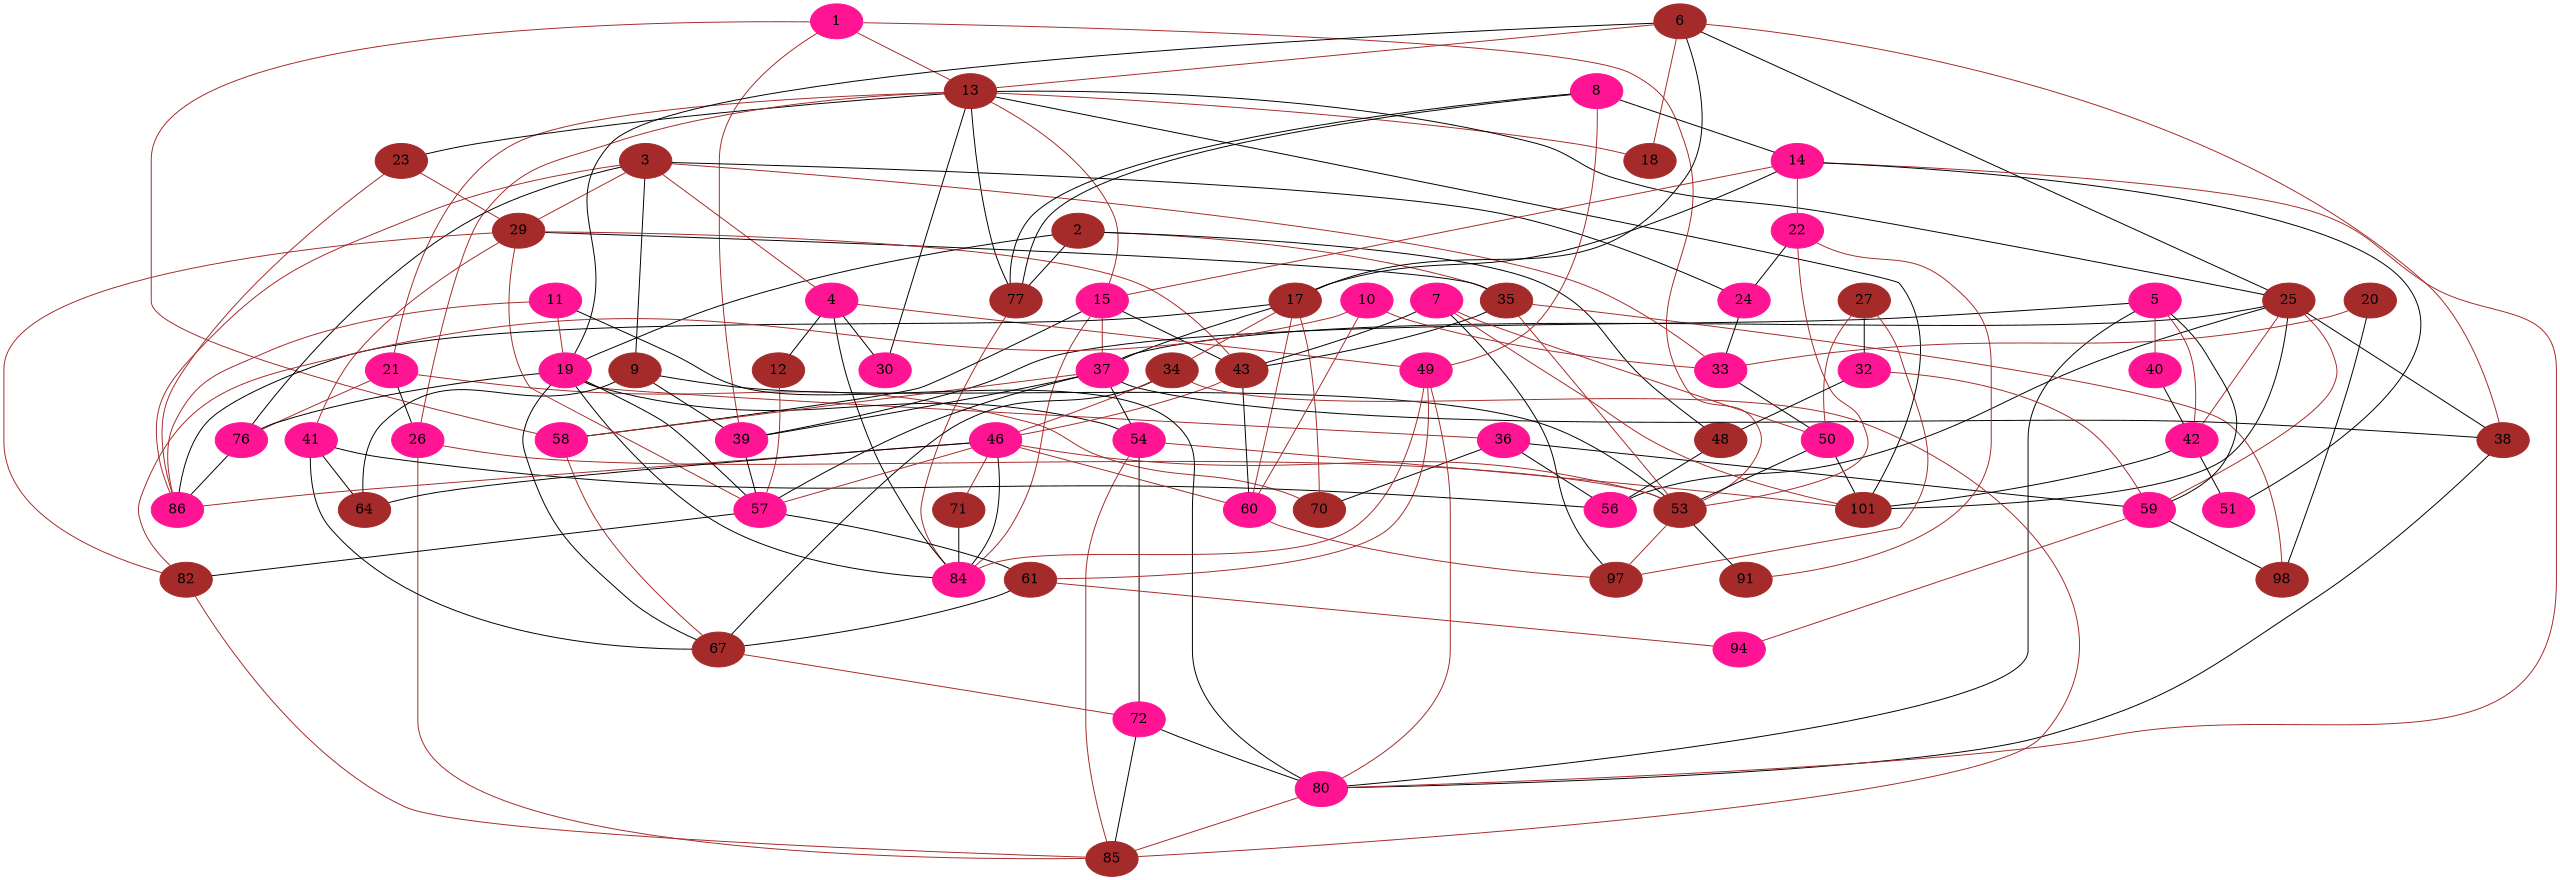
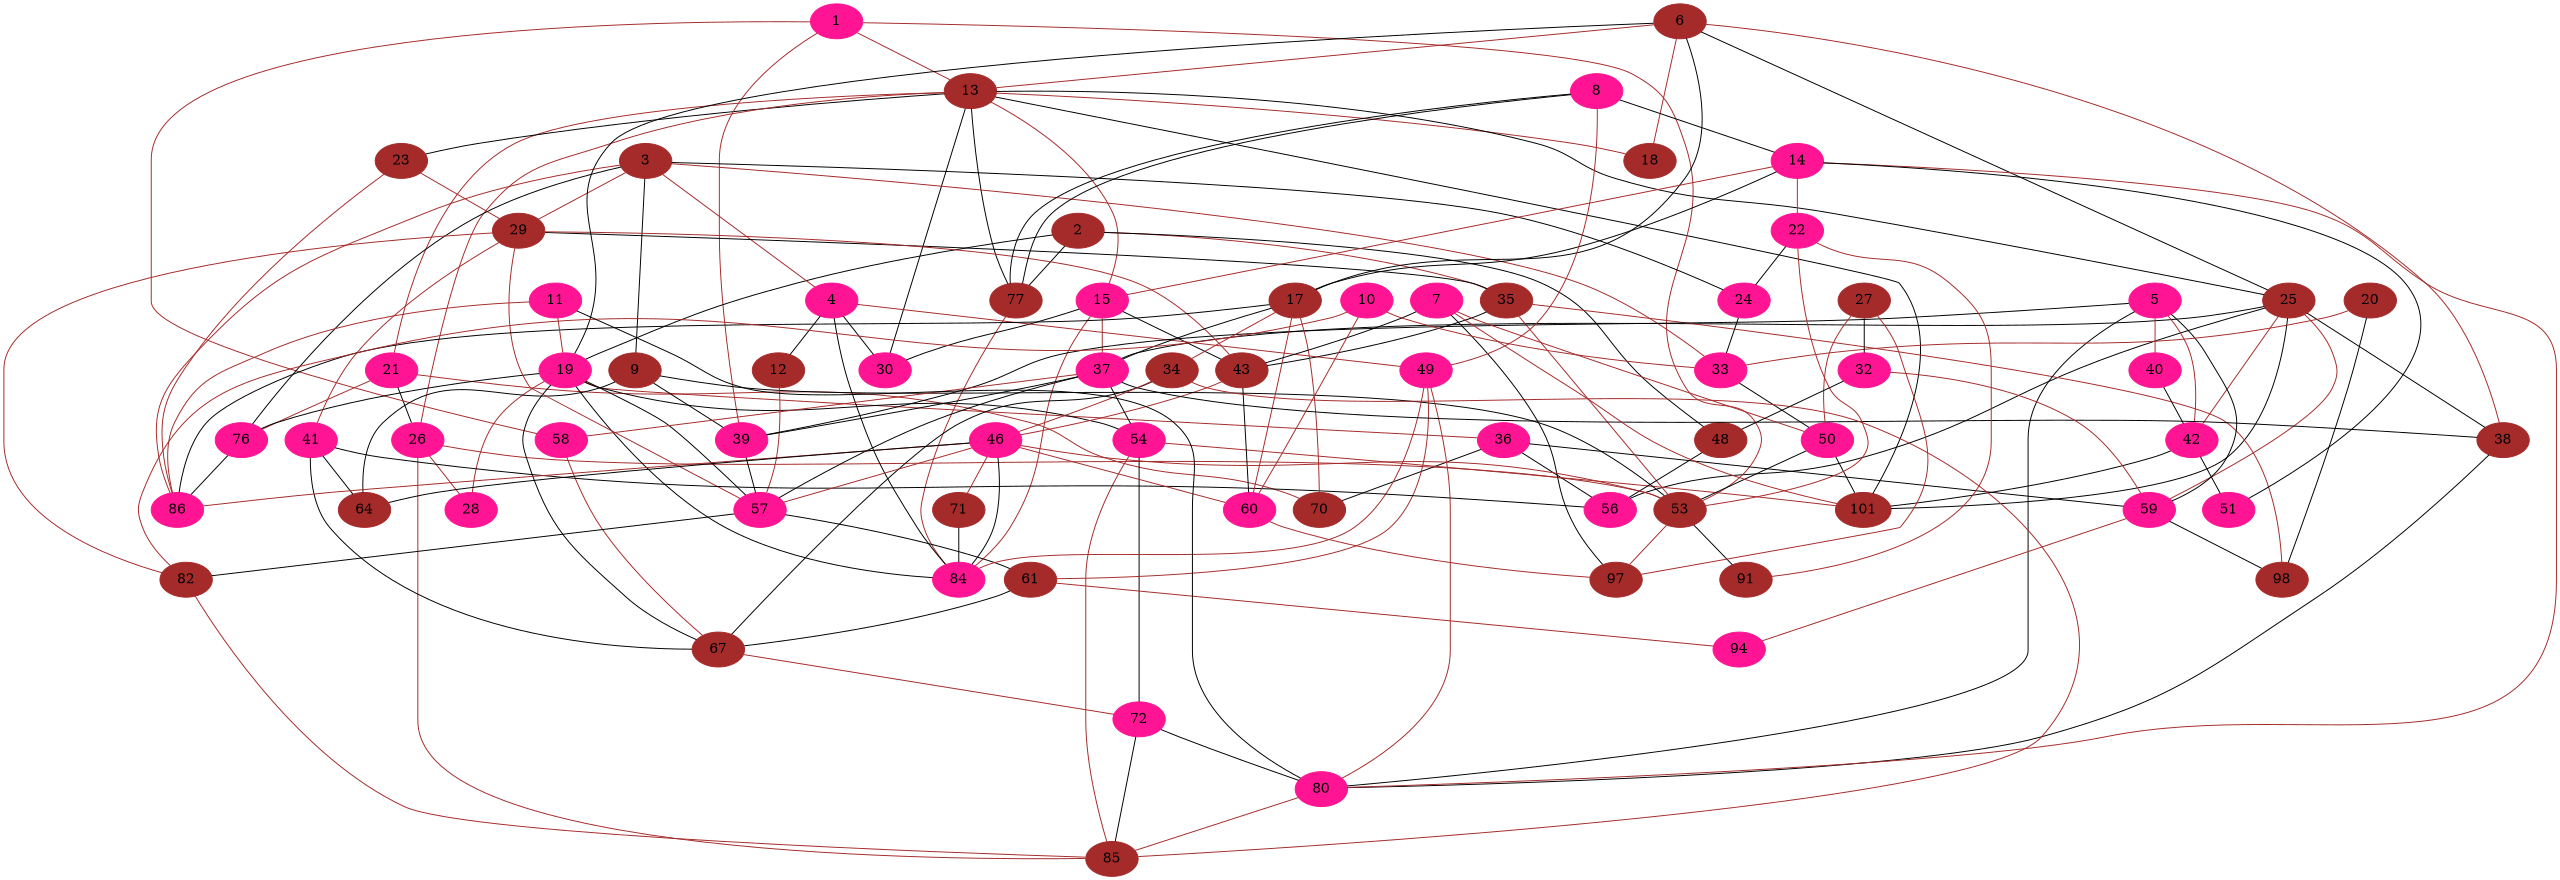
  graph {
    node [color=deeppink style=filled]
    edge [color=black]
    13 [color=brown super="+44"]
    77 [color=brown]
    30
    18 [color=brown]
    25 [color=brown super="+89"]
    101 [color=brown]
    15
    21
    23 [color=brown]
    26 [super="+92"]
    1
    39 [super="+90"]
    53 [color=brown super="+95"]
    58
    57 [super="+81"]
    97 [color=brown]
    91 [color=brown]
    67 [color=brown super="+103"]
    19 [super="+31"]
    76 [super="+87"]
    84 [super="+96"]
+   28
    36
    54 [super="+88"]
    2 [color=brown]
    35 [color=brown]
    48 [color=brown]
    43 [color=brown super="+63"]
    98 [color=brown]
    56
    3 [color=brown super="+47"]
    4 [super="+52"]
    9 [color=brown super="+55"]
    24
    29 [color=brown super="+45"]
    33 [super="+69"]
    86
    12 [color=brown]
    49 [super="+66"]
    64 [color=brown]
    82 [color=brown]
    41
    50 [super="+100"]
    80 [super="+93"]
    61 [color=brown super="+99"]
    5
    40
    42 [super="+83"]
    59 [super="+62"]
    51
    85 [color=brown super="+102"]
    6 [color=brown super="+79"]
    17 [color=brown super="+65"]
    38 [color=brown]
    60
    37 [super="+68"]
    34 [color=brown]
    70 [color=brown]
    7 [super="+78"]
    46 [super="+73"]
    14 [super="+16"]
    22
    8
    94
    10
    11 [super="+74"]
    72
    20 [color=brown]
    27 [color=brown]
    32
    71 [color=brown]
    13 -- 77
    13 -- 30
    13 -- 18 [color=brown]
    13 -- 25
    13 -- 101
    13 -- 15 [color=brown]
    13 -- 21 [color=brown]
    13 -- 23
    13 -- 26 [color=brown]
    77 -- 84 [color=brown]
    25 -- 101
    25 -- 56
    25 -- 42 [color=brown]
    25 -- 59 [color=brown]
    25 -- 38
    25 -- 37
-   15 -- 58
+   15 -- 30
    15 -- 84 [color=brown]
    15 -- 43
    15 -- 37 [color=brown]
    21 -- 26
    21 -- 76 [color=brown]
    21 -- 70 [color=brown]
    23 -- 29 [color=brown]
    23 -- 86 [color=brown]
    26 -- 53 [color=brown]
+   26 -- 28 [color=brown]
    26 -- 85 [color=brown]
    1 -- 13 [color=brown]
    1 -- 39 [color=brown]
    1 -- 53 [color=brown]
    1 -- 58 [color=brown]
    39 -- 57
    53 -- 97 [color=brown]
    53 -- 91
    58 -- 67 [color=brown]
    57 -- 82
    57 -- 61
    67 -- 72 [color=brown]
    19 -- 57
    19 -- 67
    19 -- 76
    19 -- 84
+   19 -- 28 [color=brown]
    19 -- 36 [color=brown]
    19 -- 54
    76 -- 86
    36 -- 56
    36 -- 59
    36 -- 70
    54 -- 101 [color=brown]
    54 -- 85 [color=brown]
    54 -- 72
    2 -- 77
    2 -- 19
    2 -- 35 [color=brown]
    2 -- 48
    35 -- 53 [color=brown]
    35 -- 43
    35 -- 98 [color=brown]
    48 -- 56
    43 -- 60
    43 -- 46 [color=brown]
    3 -- 76
    3 -- 4 [color=brown]
    3 -- 9
    3 -- 24
    3 -- 29 [color=brown]
    3 -- 33 [color=brown]
    3 -- 86 [color=brown]
    4 -- 30
    4 -- 84
    4 -- 12
    4 -- 49 [color=brown]
    9 -- 39
    9 -- 53
    9 -- 64
    24 -- 33
    29 -- 57 [color=brown]
    29 -- 35
    29 -- 43 [color=brown]
    29 -- 82 [color=brown]
    29 -- 41 [color=brown]
    33 -- 50
    12 -- 57 [color=brown]
    49 -- 84 [color=brown]
    49 -- 80 [color=brown]
    49 -- 61 [color=brown]
    82 -- 85 [color=brown]
    41 -- 67
    41 -- 56
    41 -- 64
    50 -- 101
    50 -- 53
    80 -- 85 [color=brown]
    61 -- 67
    61 -- 94 [color=brown]
    5 -- 39
    5 -- 80
    5 -- 40 [color=brown]
    5 -- 42 [color=brown]
    5 -- 59
    40 -- 42
    42 -- 101
    42 -- 51
    59 -- 98
    59 -- 94 [color=brown]
    6 -- 13 [color=brown]
    6 -- 18 [color=brown]
    6 -- 25
    6 -- 19
    6 -- 17
    6 -- 38 [color=brown]
    17 -- 86
    17 -- 60 [color=brown]
    17 -- 37
    17 -- 34 [color=brown]
    17 -- 70 [color=brown]
    38 -- 80
    60 -- 97 [color=brown]
    37 -- 39
    37 -- 58 [color=brown]
    37 -- 57
    37 -- 54
    37 -- 38
    34 -- 67
    34 -- 85 [color=brown]
    34 -- 46 [color=brown]
    7 -- 101 [color=brown]
    7 -- 97
    7 -- 43 [weight=2]
    7 -- 50 [color=brown]
    46 -- 53 [color=brown]
    46 -- 57 [color=brown]
    46 -- 84
    46 -- 86 [color=brown]
    46 -- 64
    46 -- 60 [color=brown]
    46 -- 71 [color=brown]
    14 -- 15 [color=brown]
    14 -- 80 [color=brown]
    14 -- 51 [weight=2]
    14 -- 17
    14 -- 22 [color=brown]
    22 -- 53 [color=brown]
    22 -- 91 [color=brown]
    22 -- 24
    8 -- 77
    8 -- 77
    8 -- 49 [color=brown weight=2]
    8 -- 14
    10 -- 33 [color=brown]
    10 -- 82 [color=brown]
    10 -- 60 [color=brown]
    11 -- 19 [color=brown]
    11 -- 86 [color=brown]
    11 -- 80 [weight=2]
    72 -- 80
    72 -- 85
    20 -- 98
    20 -- 33 [color=brown]
    27 -- 97 [color=brown]
    27 -- 50 [color=brown]
    27 -- 32
    32 -- 48
    32 -- 59 [color=brown]
    71 -- 84
  }
